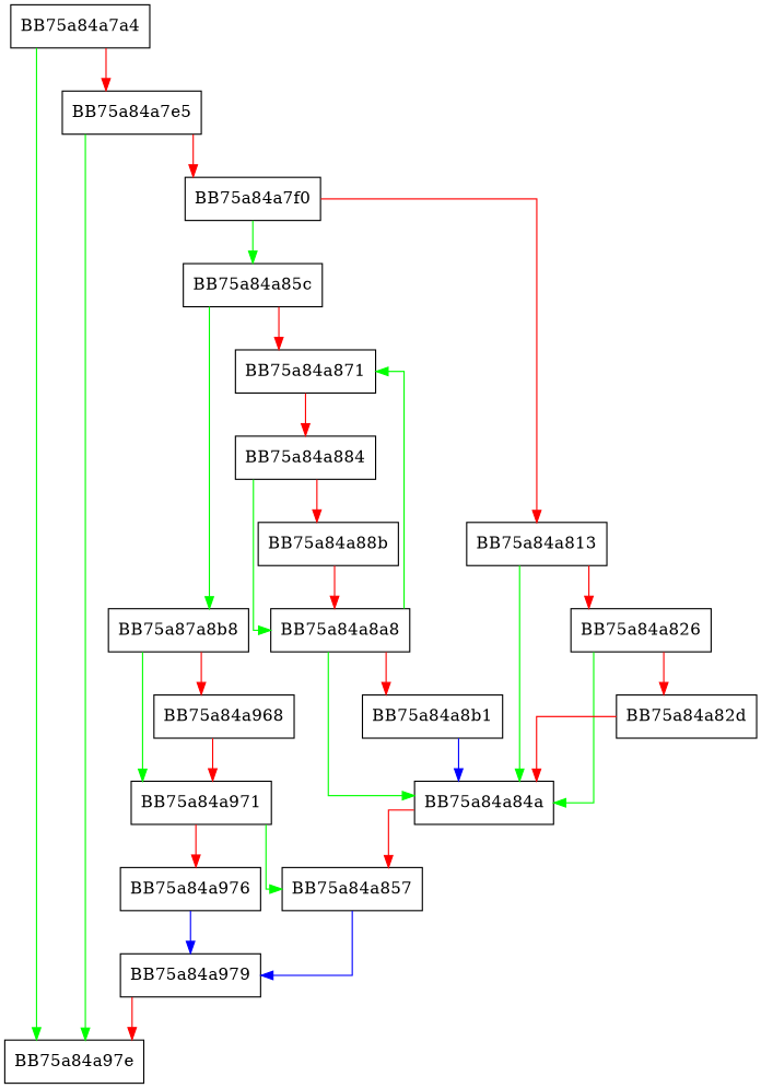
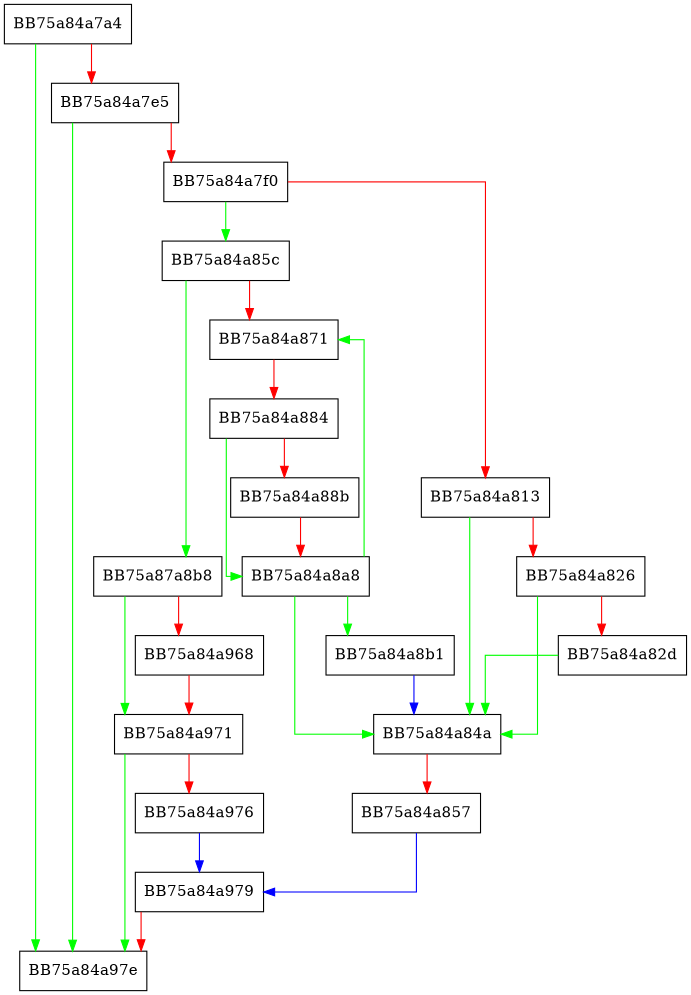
  digraph {
    splines=ortho
    node [shape=box]
    edge [color=red]
    BB75a84a7a4
    BB75a84a97e
    BB75a84a7e5
    BB75a84a7f0
    BB75a84a85c
    BB75a84a813
    n7 [label=BB75a87a8b8]
    BB75a84a871
    BB75a84a84a
    BB75a84a826
    BB75a84a971
    BB75a84a968
    BB75a84a884
    BB75a84a857
    BB75a84a82d
    BB75a84a979
    BB75a84a976
    BB75a84a8a8
    BB75a84a8b1
    BB75a84a88b
    BB75a84a7a4 -> BB75a84a97e [color=green]
    BB75a84a7a4 -> BB75a84a7e5
    BB75a84a7e5 -> BB75a84a97e [color=green]
    BB75a84a7e5 -> BB75a84a7f0
    BB75a84a7f0 -> BB75a84a85c [color=green]
    BB75a84a7f0 -> BB75a84a813
    BB75a84a85c -> n7 [color=green]
    BB75a84a85c -> BB75a84a871
    BB75a84a813 -> BB75a84a84a [color=green]
    BB75a84a813 -> BB75a84a826
    n7 -> BB75a84a971 [color=green]
    n7 -> BB75a84a968
    BB75a84a871 -> BB75a84a884
    BB75a84a84a -> BB75a84a857
    BB75a84a826 -> BB75a84a84a [color=green]
    BB75a84a826 -> BB75a84a82d
-   BB75a84a971 -> BB75a84a857 [color=green]
+   BB75a84a971 -> BB75a84a97e [color=green]
    BB75a84a971 -> BB75a84a976
    BB75a84a968 -> BB75a84a971
    BB75a84a884 -> BB75a84a8a8 [color=green]
    BB75a84a884 -> BB75a84a88b
    BB75a84a857 -> BB75a84a979 [color=blue]
-   BB75a84a82d -> BB75a84a84a
+   BB75a84a82d -> BB75a84a84a [color=green]
    BB75a84a979 -> BB75a84a97e
    BB75a84a976 -> BB75a84a979 [color=blue]
    BB75a84a8a8 -> BB75a84a871 [color=green]
    BB75a84a8a8 -> BB75a84a84a [color=green]
-   BB75a84a8a8 -> BB75a84a8b1
+   BB75a84a8a8 -> BB75a84a8b1 [color=green]
    BB75a84a8b1 -> BB75a84a84a [color=blue]
    BB75a84a88b -> BB75a84a8a8
  }
